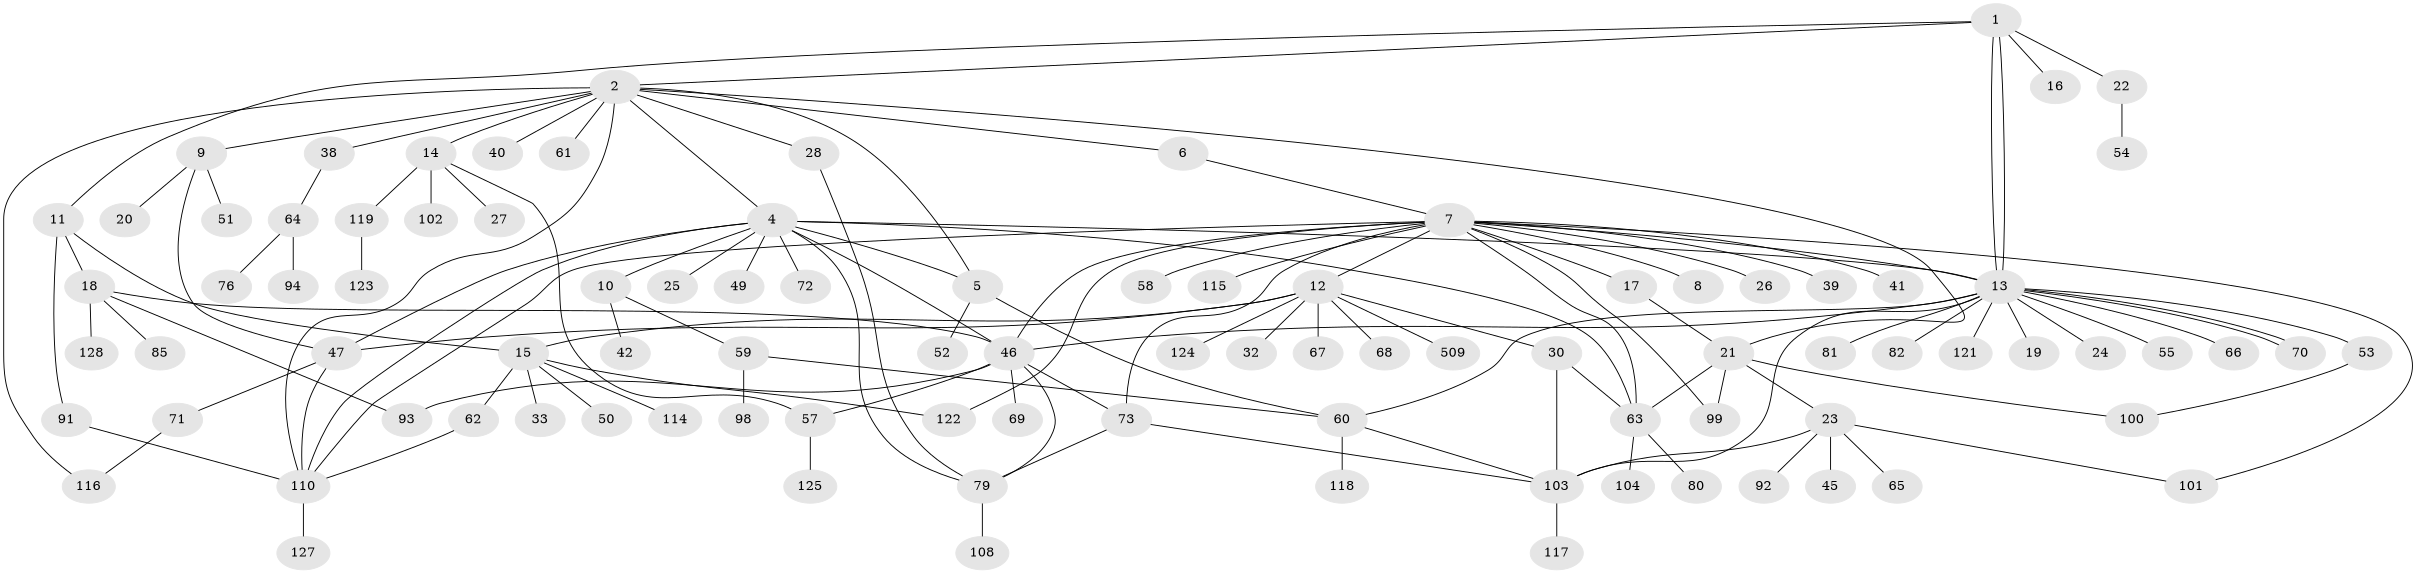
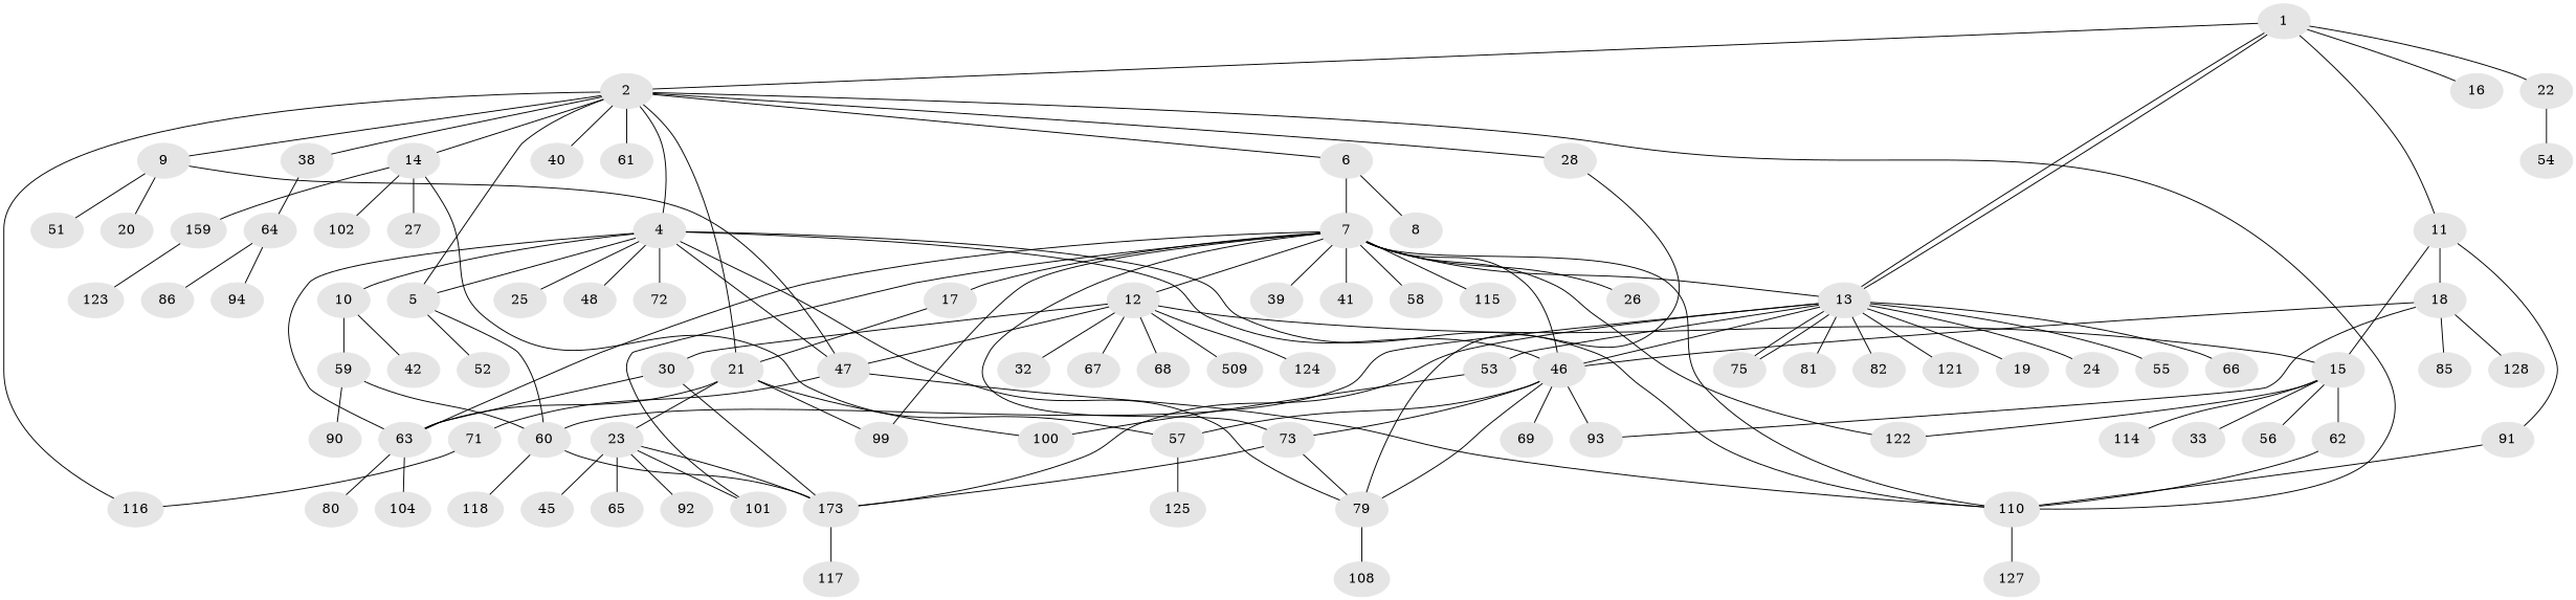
  graph {
    node [color=gray90 style=filled]
    1 [super="+29"]
    2 [super="+3"]
    11 [super="+49"]
    13 [super="+74"]
    16
    22
    4 [super="+44"]
    5 [super="+43"]
    6
    9 [super="+88"]
    14 [super="+107"]
    21 [super="+87"]
    28 [super="+34"]
    38
    40
    61
    110 [super="+113"]
    116
    15 [super="+35"]
    18 [super="+90"]
    91
    46 [super="+50"]
    60 [super="+106"]
    19 [super="+37"]
    24
    53
    55
    66
-   70
+   70 [label=75]
    81
    82
-   103
+   103 [label=173]
    121
    54
    10
    25
    47 [super="+84"]
-   48 [super="+89" label=49]
+   48 [super="+89"]
    63 [super="+77"]
    72
    79 [super="+120"]
    52
    7 [super="+36"]
    8
    20
    51
    27
    57 [super="+97"]
    102
-   119
+   119 [label=159]
    99
    23 [super="+31"]
    100
    64 [super="+86"]
    127
    42
    59
    73 [super="+96"]
    93
    69 [super="+95"]
    71
    80
    104
    108
    118
    12 [super="+83"]
    17 [super="+112"]
    26
    39
    41
    58 [super="+126"]
    101 [super="+111"]
    115
    122
    30 [super="+75"]
    32
    67
    68
    n79 [label=509]
    124
-   98
+   98 [label=90]
    33
-   56 [label=50]
+   56
    62 [super="+78"]
    114
    85
    128
    117
    125
    123
    45
    65
    92
-   76
+   76 [label=86]
    94
    1 -- 2
    1 -- 11
    1 -- 13
    1 -- 13
    1 -- 16
    1 -- 22
    2 -- 4
    2 -- 5
    2 -- 6
    2 -- 9
    2 -- 14
    2 -- 21
    2 -- 28
    2 -- 38
    2 -- 40
    2 -- 61
    2 -- 110
    2 -- 116
    11 -- 15
    11 -- 18
    11 -- 91
    13 -- 46
    13 -- 60
    13 -- 19
    13 -- 24
    13 -- 53
    13 -- 55
    13 -- 66
    13 -- 70
    13 -- 70
    13 -- 81
    13 -- 82
    13 -- 103
    13 -- 121
    22 -- 54
-   4 -- 13
    4 -- 5
    4 -- 110
    4 -- 46
    4 -- 10
    4 -- 25
    4 -- 47
    4 -- 48
    4 -- 63
    4 -- 72
    4 -- 79
    5 -- 60
    5 -- 52
    6 -- 7
-   7 -- 8
+   6 -- 8
    9 -- 47
    9 -- 20
    9 -- 51
    14 -- 27
    14 -- 57
    14 -- 102
    14 -- 119
    21 -- 63
    21 -- 99
    21 -- 23
    21 -- 100
    28 -- 79
    38 -- 64
    110 -- 127
    15 -- 122
    15 -- 33
    15 -- 56
    15 -- 62
    15 -- 114
    18 -- 46
    18 -- 93
    18 -- 85
    18 -- 128
    91 -- 110
    46 -- 79
    46 -- 57
    46 -- 73
    46 -- 93
    46 -- 69
    60 -- 103
    60 -- 118
    53 -- 100
    103 -- 117
    10 -- 42
    10 -- 59
    47 -- 110
    47 -- 71
    63 -- 80
    63 -- 104
    79 -- 108
    7 -- 13
    7 -- 110
    7 -- 46 [weight=2]
    7 -- 63
    7 -- 99
    7 -- 73
    7 -- 12
    7 -- 17
    7 -- 26
    7 -- 39
    7 -- 41
    7 -- 58
    7 -- 101
    7 -- 115
    7 -- 122
    57 -- 125
    119 -- 123
    23 -- 103
    23 -- 101
    23 -- 45
    23 -- 65
    23 -- 92
    64 -- 76
    64 -- 94
    59 -- 60
    59 -- 98
    73 -- 103
    73 -- 79
    71 -- 116
    12 -- 15 [weight=2]
    12 -- 47
    12 -- 30
    12 -- 32
    12 -- 67
    12 -- 68
    12 -- n79
    12 -- 124
    17 -- 21
    30 -- 103
    30 -- 63
    62 -- 110
  }
